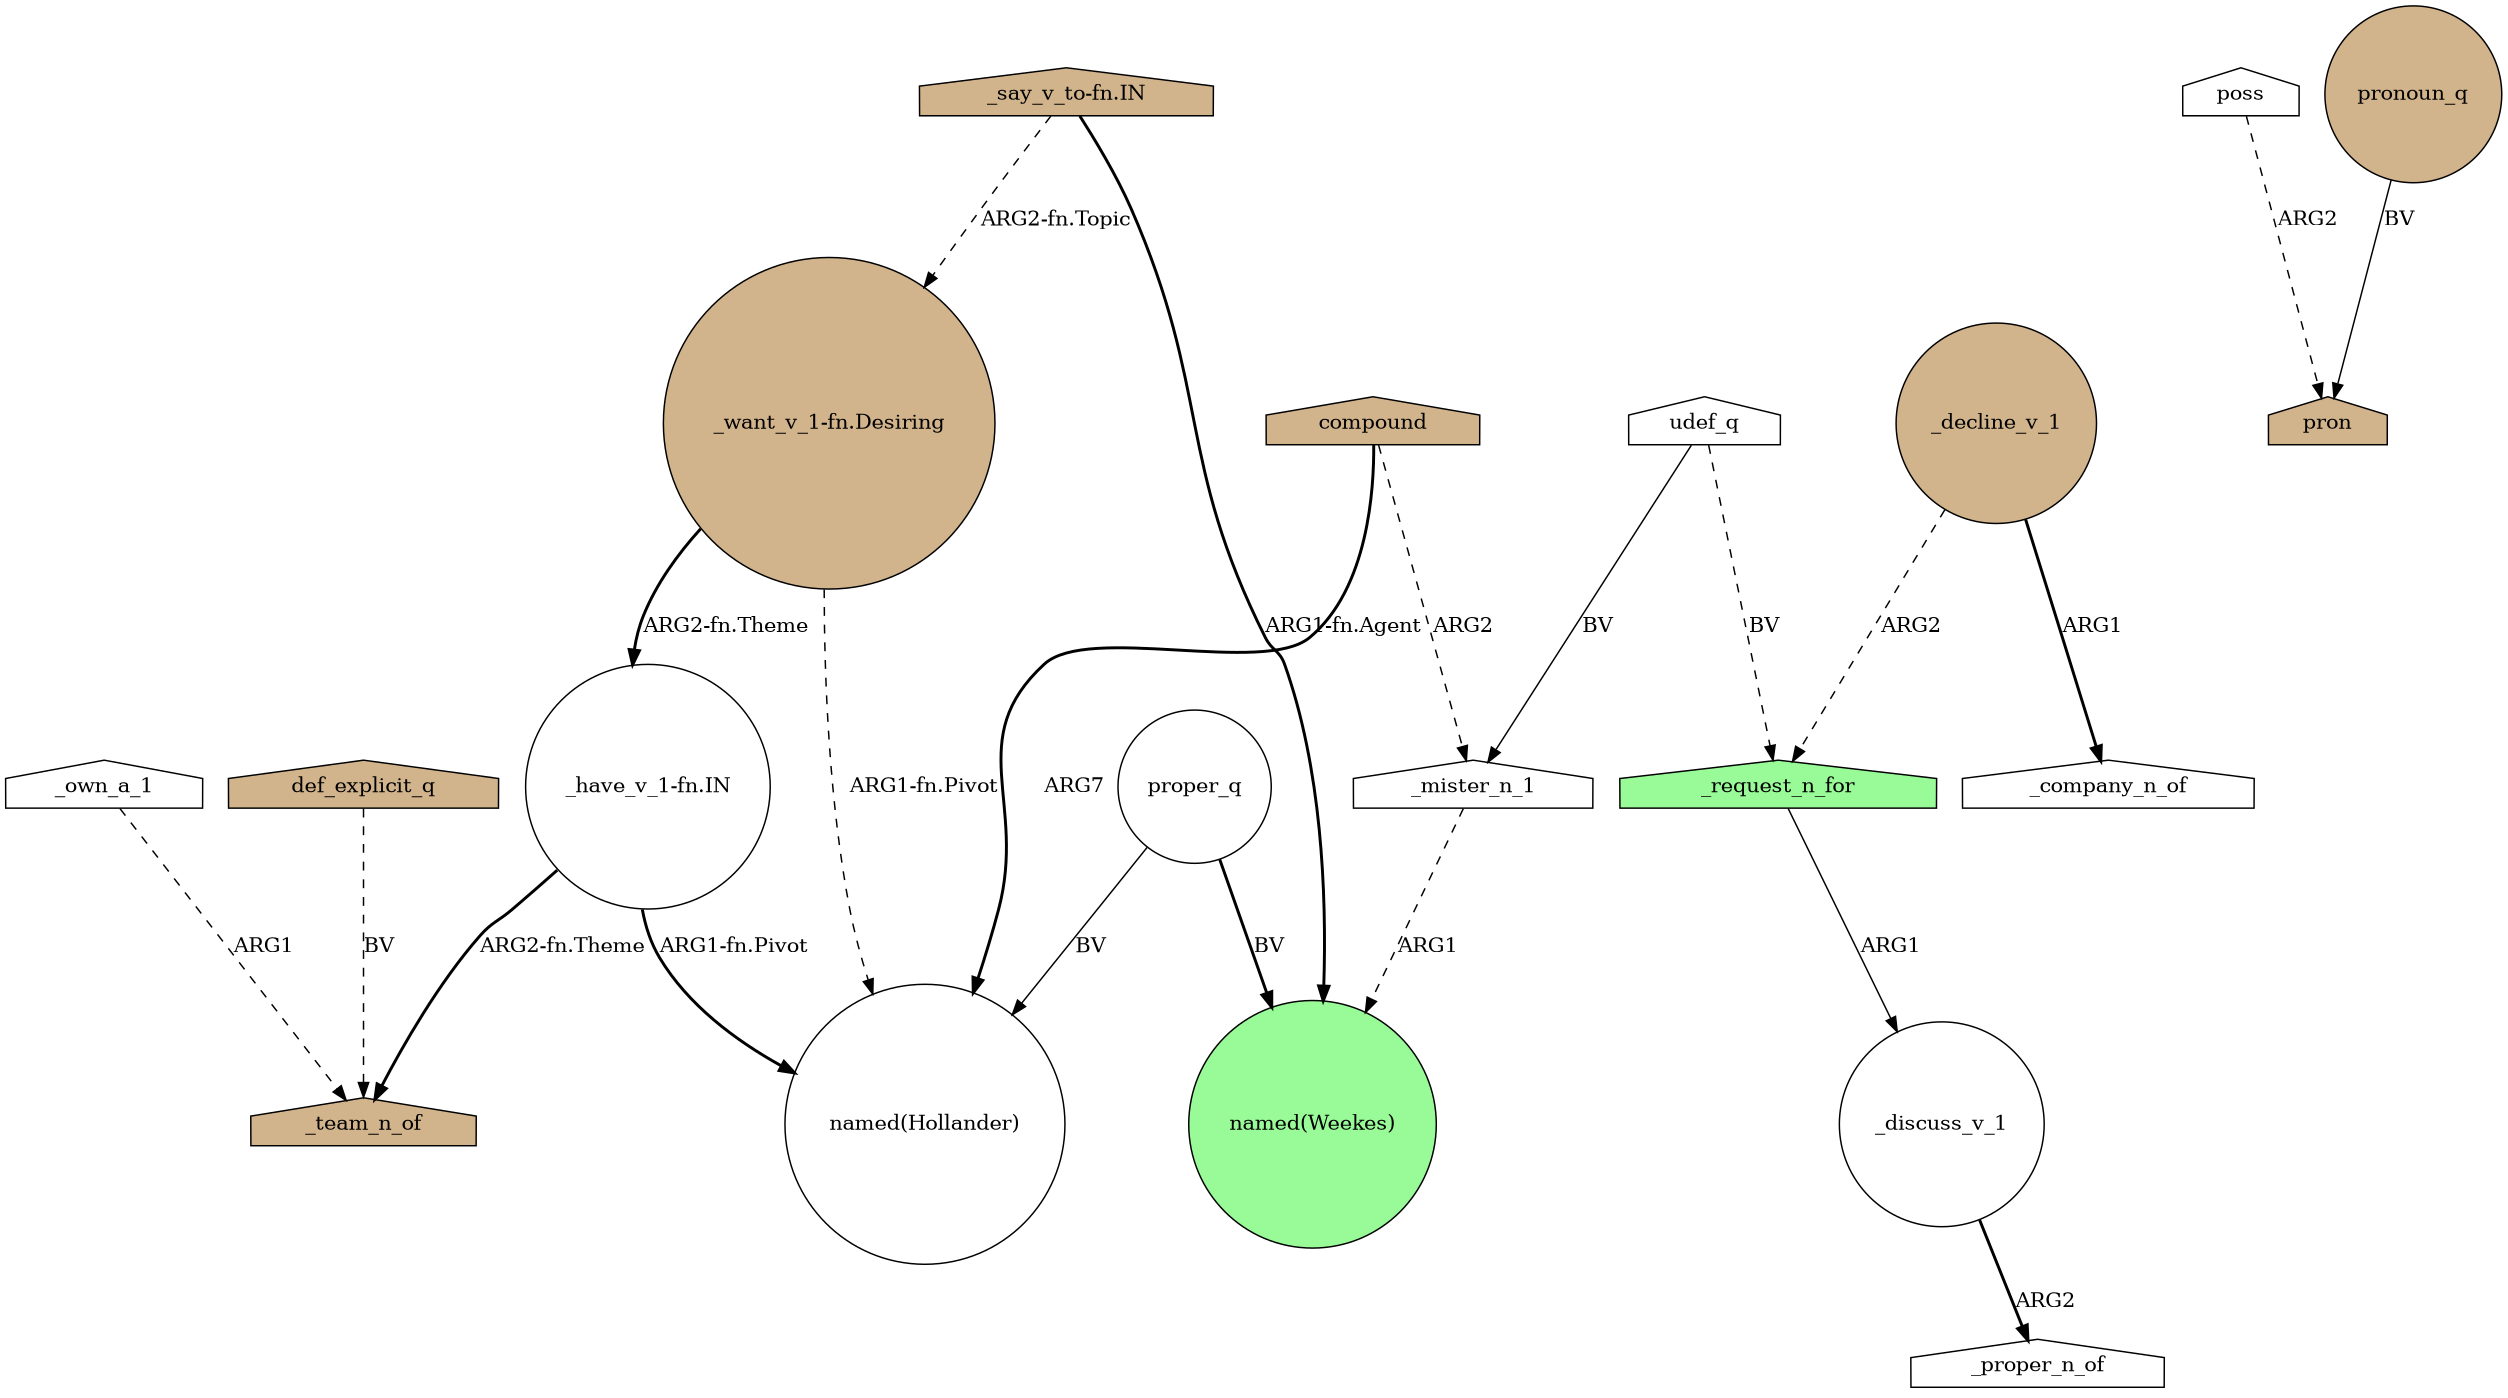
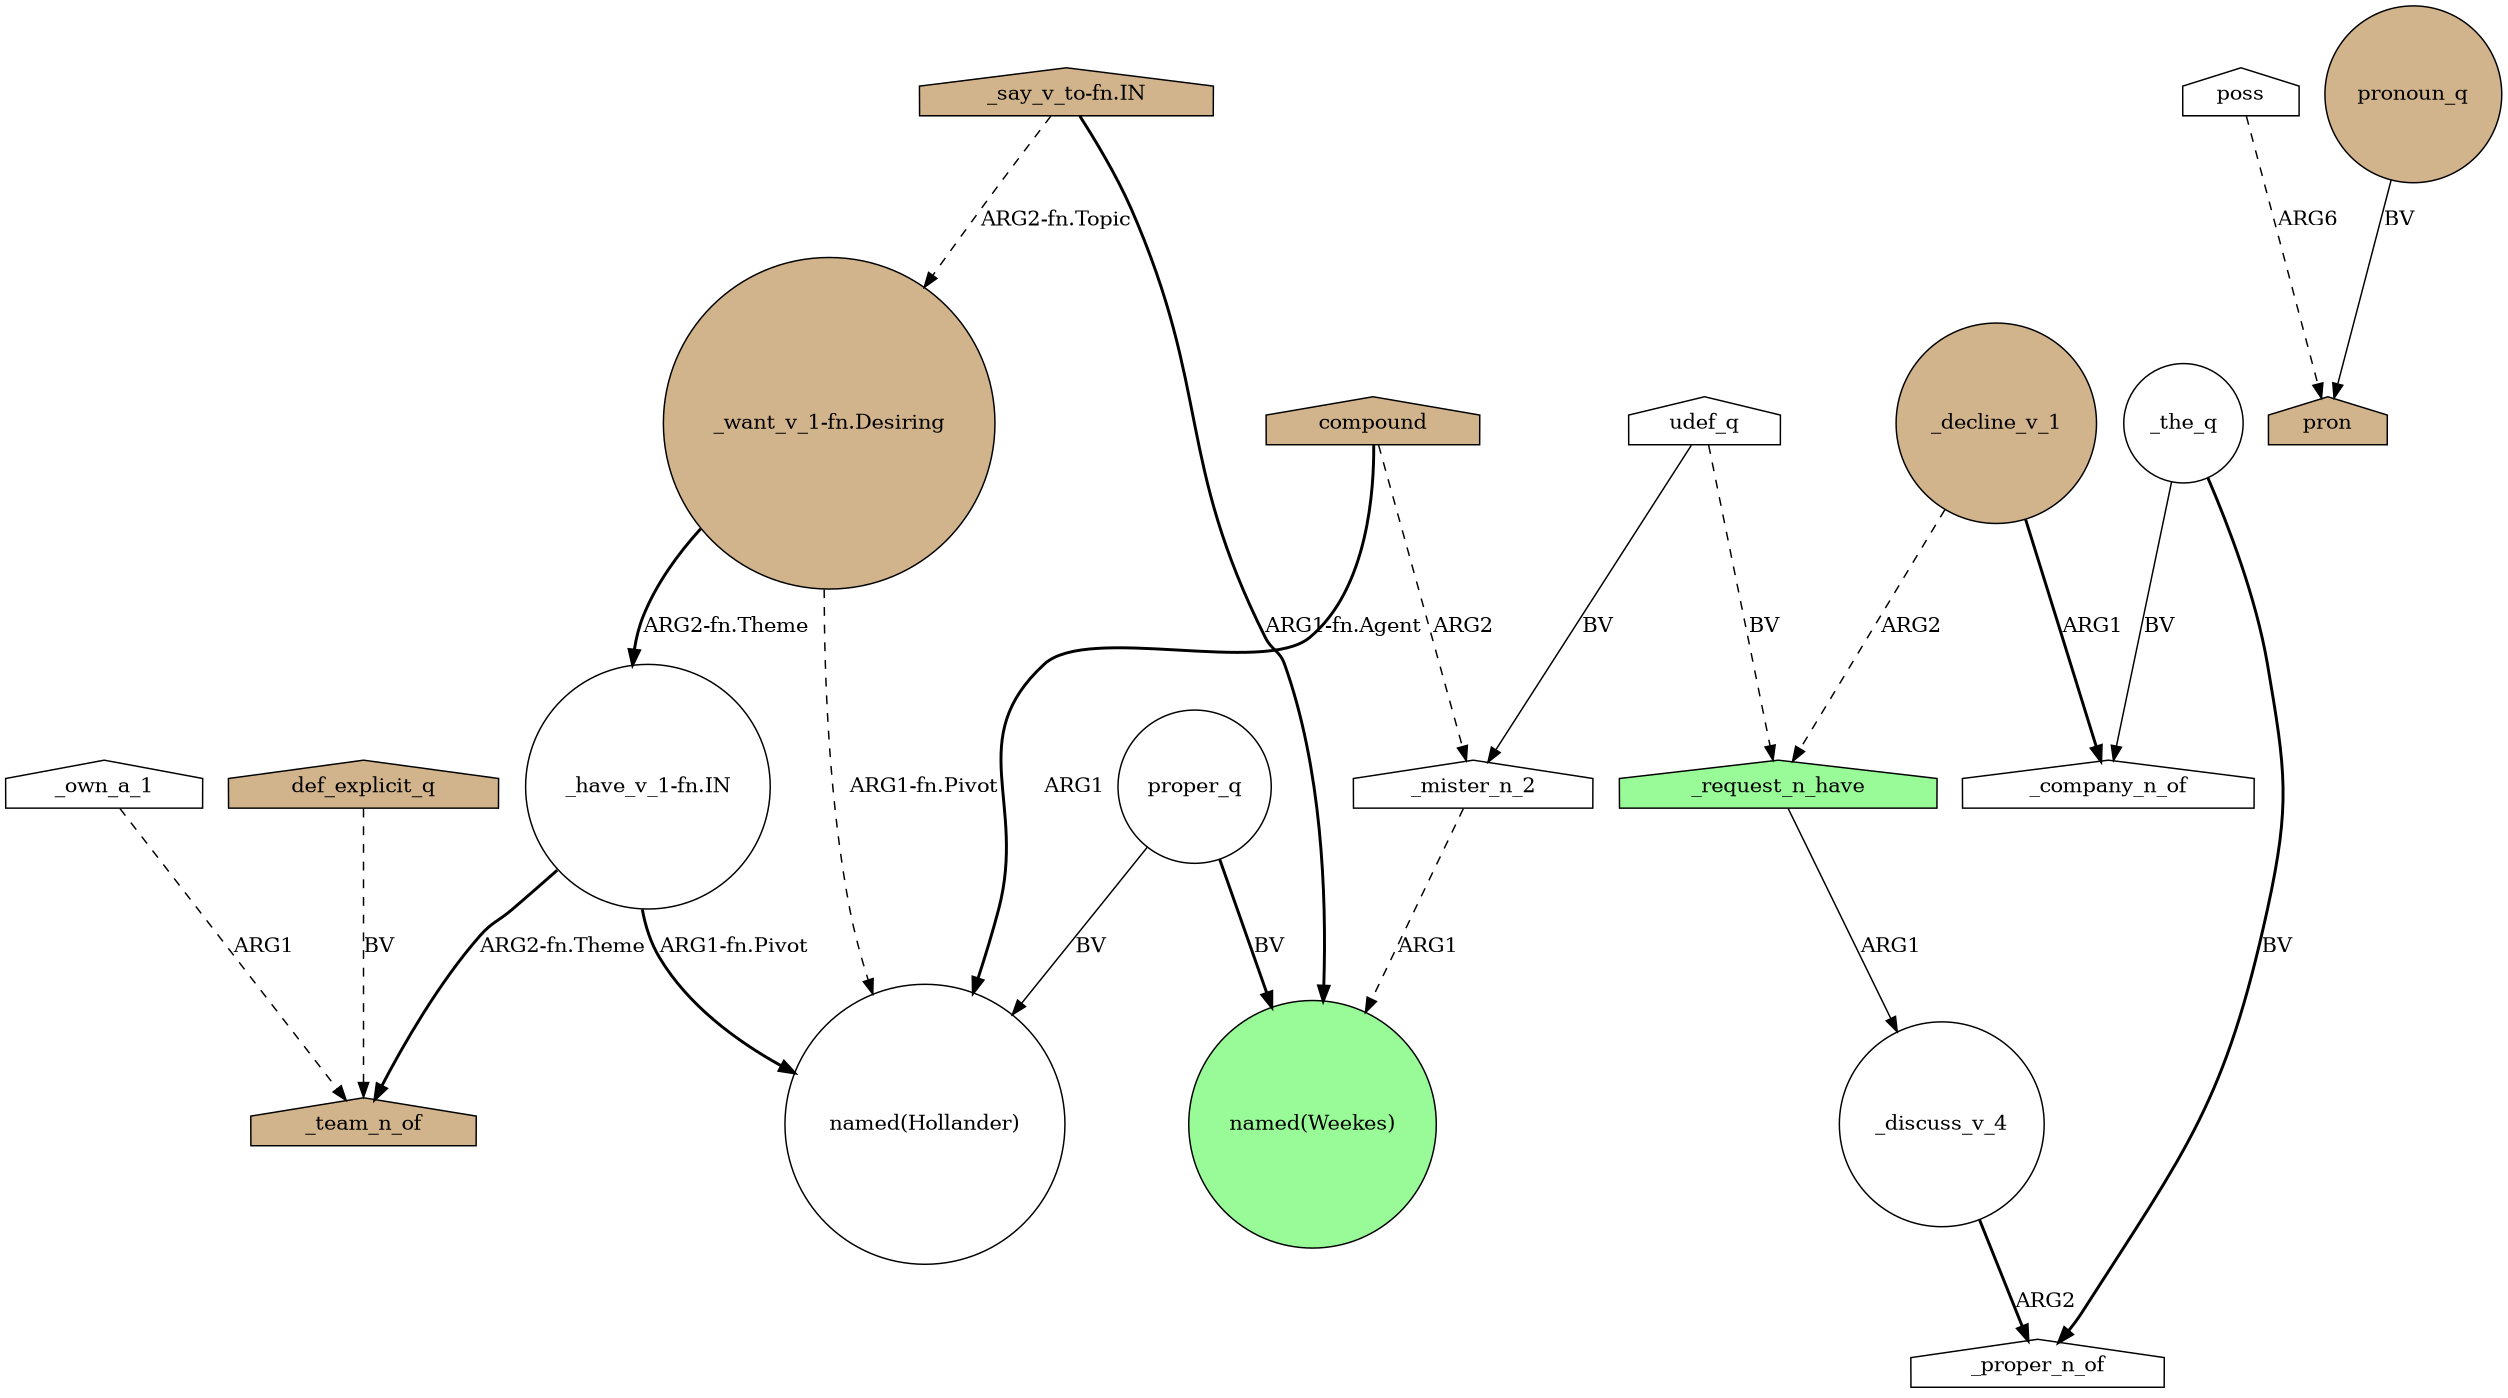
  digraph {
    node [fillcolor=white shape=house style=filled]
    edge [style=dashed]
    _team_n_of [fillcolor=tan]
    _own_a_1
    def_explicit_q [fillcolor=tan]
    pron [fillcolor=tan]
    poss
    proper_q [shape=circle]
    "named(Hollander)" [shape=circle]
    "named(Weekes)" [fillcolor=palegreen shape=circle]
    compound [fillcolor=tan]
-   _mister_n_1
+   _mister_n_1 [label=_mister_n_2]
    _decline_v_1 [fillcolor=tan shape=circle]
-   _request_n_for [fillcolor=palegreen]
+   _request_n_for [fillcolor=palegreen label=_request_n_have]
    _company_n_of
-   _discuss_v_1 [shape=circle]
+   _discuss_v_1 [shape=circle label=_discuss_v_4]
    n15 [label=_proper_n_of]
    udef_q
+   _the_q [shape=circle]
    "_want_v_1-fn.Desiring" [fillcolor=tan shape=circle]
    "_have_v_1-fn.IN" [shape=circle]
    pronoun_q [fillcolor=tan shape=circle]
    "_say_v_to-fn.IN" [fillcolor=tan]
    _own_a_1 -> _team_n_of [label=ARG1]
    def_explicit_q -> _team_n_of [label=BV]
-   poss -> pron [label=ARG2]
+   poss -> pron [label=ARG6]
    proper_q -> "named(Hollander)" [label=BV style=solid]
    proper_q -> "named(Weekes)" [label=BV style=bold]
-   compound -> "named(Hollander)" [label=ARG7 style=bold]
+   compound -> "named(Hollander)" [label=ARG1 style=bold]
    compound -> _mister_n_1 [label=ARG2]
    _mister_n_1 -> "named(Weekes)" [label=ARG1]
    _decline_v_1 -> _request_n_for [label=ARG2]
    _decline_v_1 -> _company_n_of [label=ARG1 style=bold]
    _request_n_for -> _discuss_v_1 [label=ARG1 style=solid]
    _discuss_v_1 -> n15 [label=ARG2 style=bold]
    udef_q -> _mister_n_1 [label=BV style=solid]
    udef_q -> _request_n_for [label=BV]
+   _the_q -> _company_n_of [label=BV style=solid]
+   _the_q -> n15 [label=BV style=bold]
    "_want_v_1-fn.Desiring" -> "named(Hollander)" [label="ARG1-fn.Pivot"]
    "_want_v_1-fn.Desiring" -> "_have_v_1-fn.IN" [label="ARG2-fn.Theme" style=bold]
    "_have_v_1-fn.IN" -> _team_n_of [label="ARG2-fn.Theme" style=bold]
    "_have_v_1-fn.IN" -> "named(Hollander)" [label="ARG1-fn.Pivot" style=bold]
    pronoun_q -> pron [label=BV style=solid]
    "_say_v_to-fn.IN" -> "named(Weekes)" [label="ARG1-fn.Agent" style=bold]
    "_say_v_to-fn.IN" -> "_want_v_1-fn.Desiring" [label="ARG2-fn.Topic"]
  }
